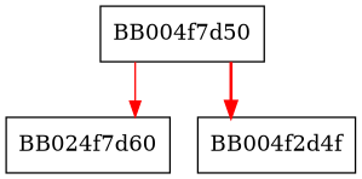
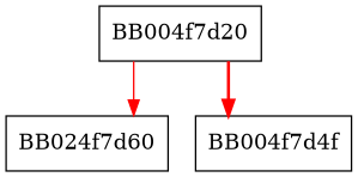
  digraph {
    splines=ortho
    node [shape=box]
    edge [color=red]
    n1 [label=BB024f7d60]
-   BB004f7d20 [label=BB004f7d50]
-   BB004f7d4f [label=BB004f2d4f]
+   BB004f7d20
+   BB004f7d4f
    BB004f7d20 -> n1 [style=solid]
    BB004f7d20 -> BB004f7d4f [style=bold]
  }
